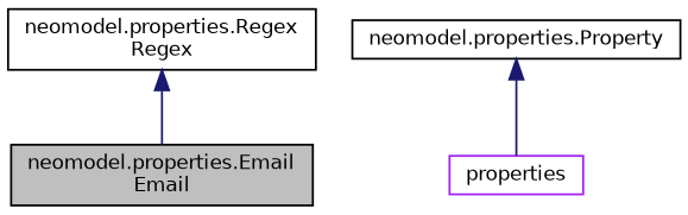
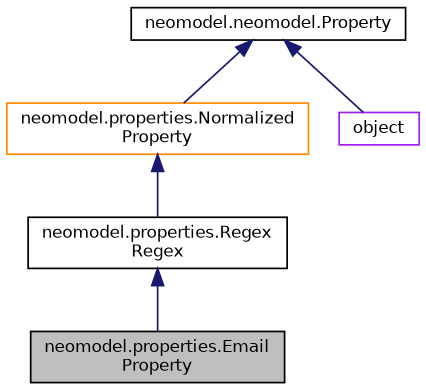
  digraph {
    node [color=black fillcolor=white fontname=Helvetica fontsize=10 shape=record style=filled]
    edge [color=midnightblue dir=back fontname=Helvetica fontsize=10 labelfontname=Helvetica labelfontsize=10 style=solid]
-   n1 [fillcolor=grey75 fontcolor=black height=0.2 label="neomodel.properties.Email\lEmail" width=0.4]
+   n1 [fillcolor=grey75 fontcolor=black height=0.2 label="neomodel.properties.Email\lProperty" width=0.4]
    n2 [height=0.2 label="neomodel.properties.Regex\lRegex" width=0.4]
-   n4 [height=0.2 label="neomodel.properties.Property" width=0.4]
-   n5 [color=purple height=0.2 label=properties width=0.4]
+   n3 [color=darkorange height=0.2 label="neomodel.properties.Normalized\lProperty" width=0.4]
+   n4 [height=0.2 label="neomodel.neomodel.Property" width=0.4]
+   n5 [color=purple height=0.2 label=object width=0.4]
    n2 -> n1
+   n3 -> n2
+   n4 -> n3
    n4 -> n5
  }
